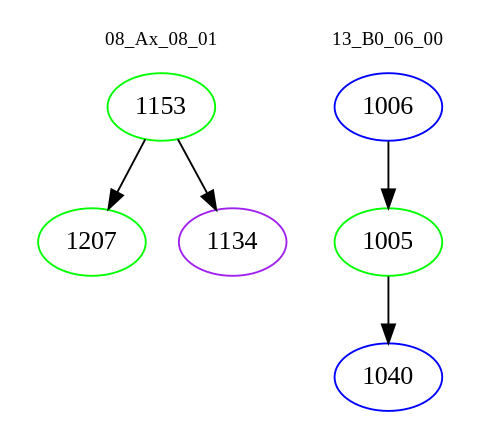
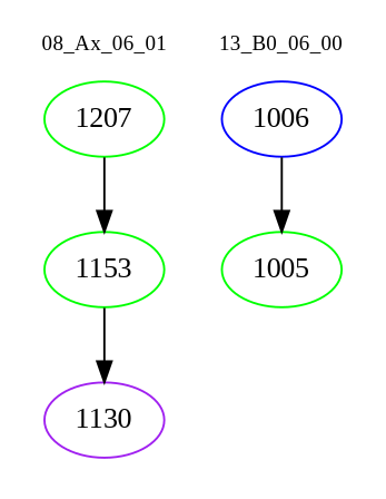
  digraph {
    fontname="Liberation Serif"
    node [color=green fontname="Liberation Serif"]
    edge [color=black fontname="Liberation Serif"]
    n1 [label=1153]
    n2 [label=1207]
-   n3 [color=purple label=1134]
+   n3 [color=purple label=1130]
    n4 [label=1005]
    n5 [color=blue label=1006]
-   n6 [color=blue label=1040]
    subgraph cluster_1 {
      color=white
      fontsize=10
-     label="08_Ax_08_01"
+     label="08_Ax_06_01"
      n1
      n2
      n3
    }
    subgraph cluster_2 {
      color=white
      fontsize=10
      label="13_B0_06_00"
      n4
      n5
-     n6
    }
-   n1 -> n2
+   n2 -> n1
    n1 -> n3
-   n4 -> n6
    n5 -> n4
  }
